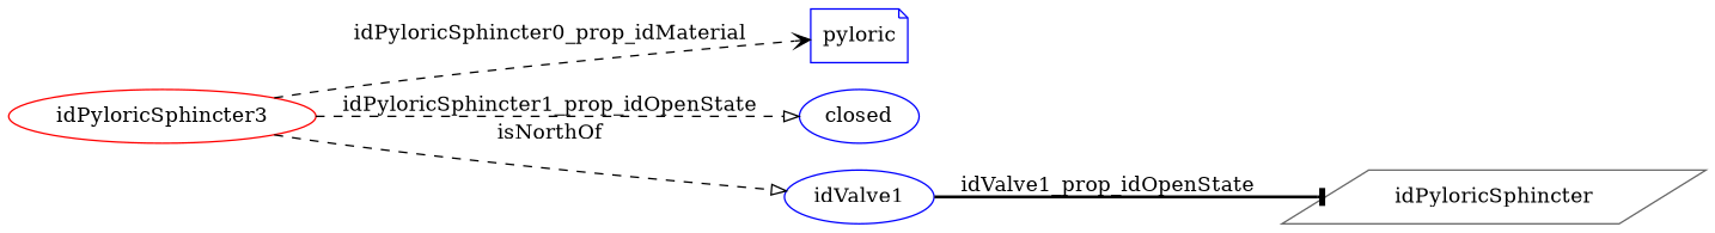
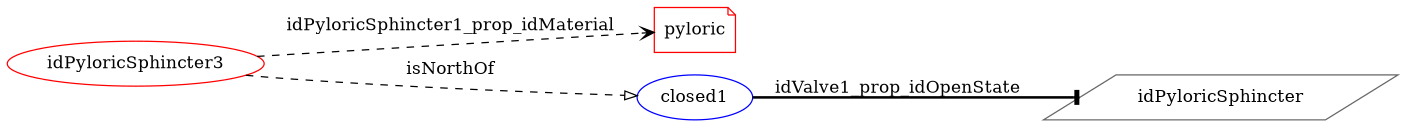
  strict digraph {
    rankdir=LR
    node [color=red shape=ellipse]
    edge [arrowhead=onormal edge_type=property style=dashed]
    n1 [label=idPyloricSphincter3 node_type=entity_node root=root]
-   pyloric [color=blue shape=note]
-   closed [color=blue]
-   idValve1 [color=blue]
+   pyloric [shape=note]
+   idValve1 [color=blue label=closed1]
    n5 [color=gray40 label=idPyloricSphincter shape=parallelogram]
-   n1 -> pyloric [arrowhead=vee label=idPyloricSphincter0_prop_idMaterial]
-   n1 -> closed [label=idPyloricSphincter1_prop_idOpenState]
+   n1 -> pyloric [arrowhead=vee label=idPyloricSphincter1_prop_idMaterial]
    n1 -> idValve1 [edge_type=relationship label=isNorthOf]
    idValve1 -> n5 [arrowhead=tee label=idValve1_prop_idOpenState style=bold]
  }
